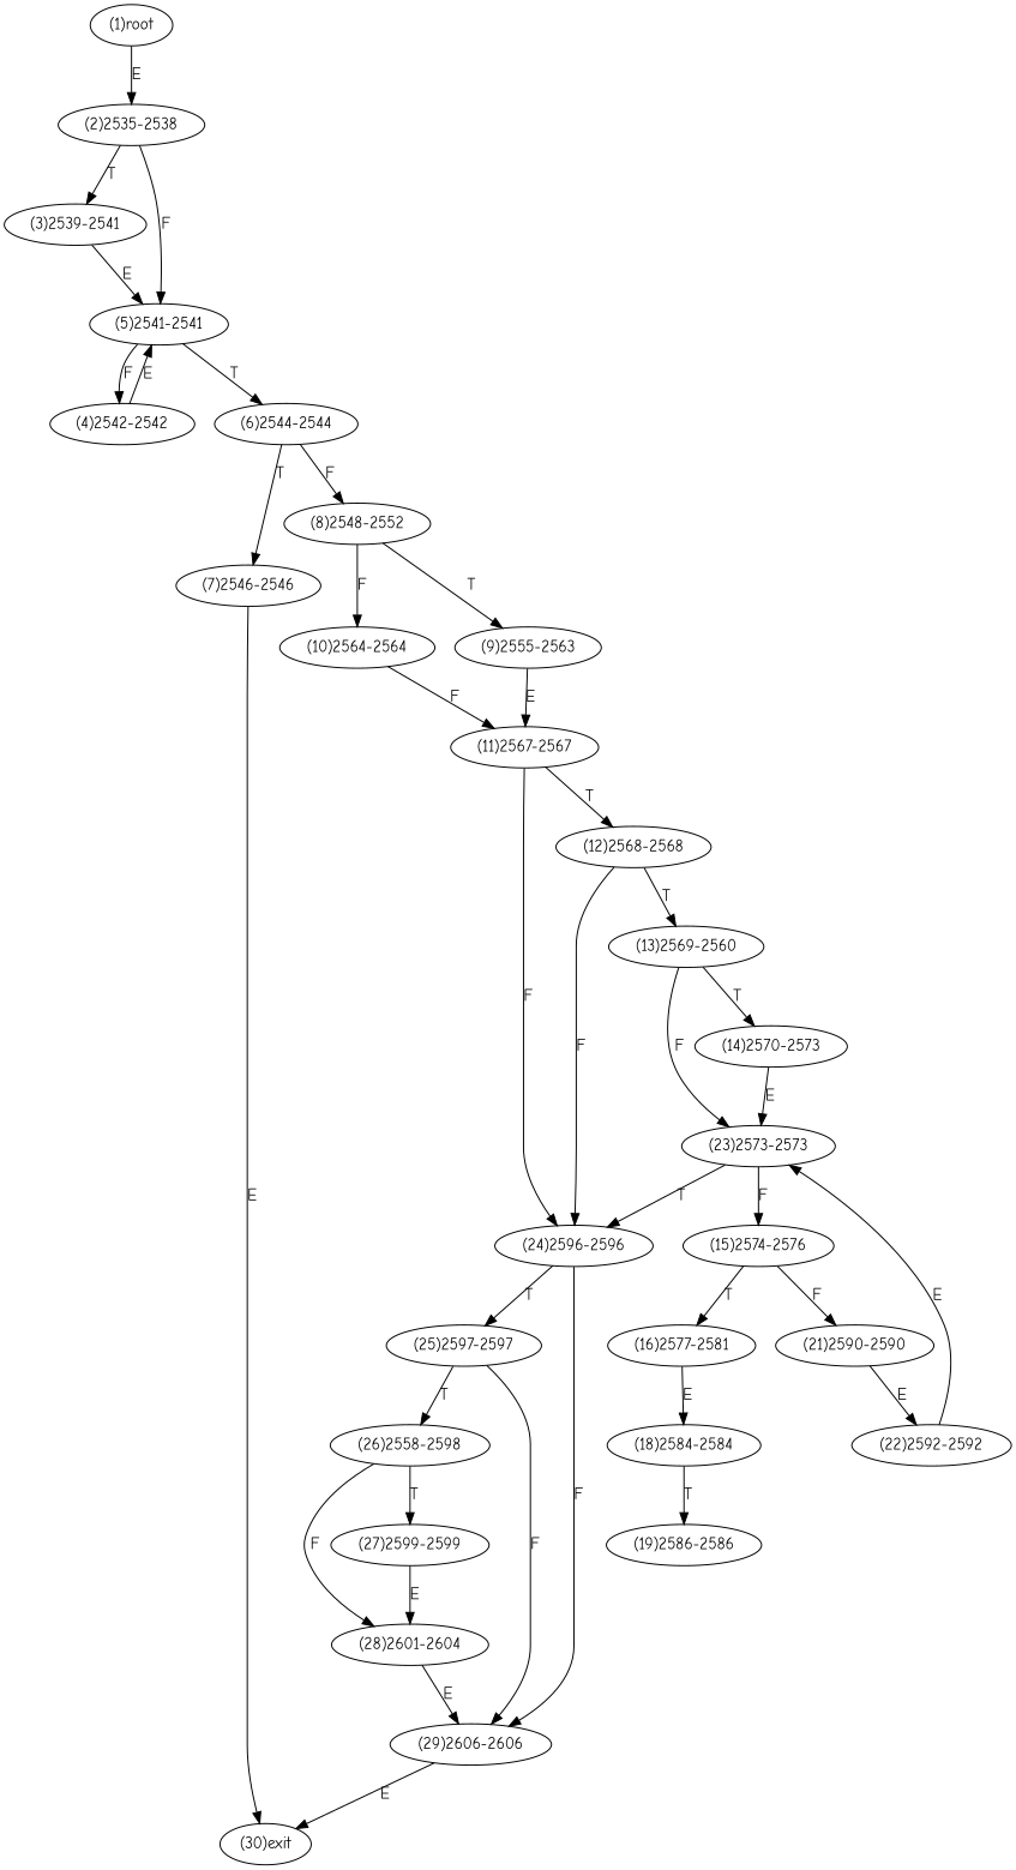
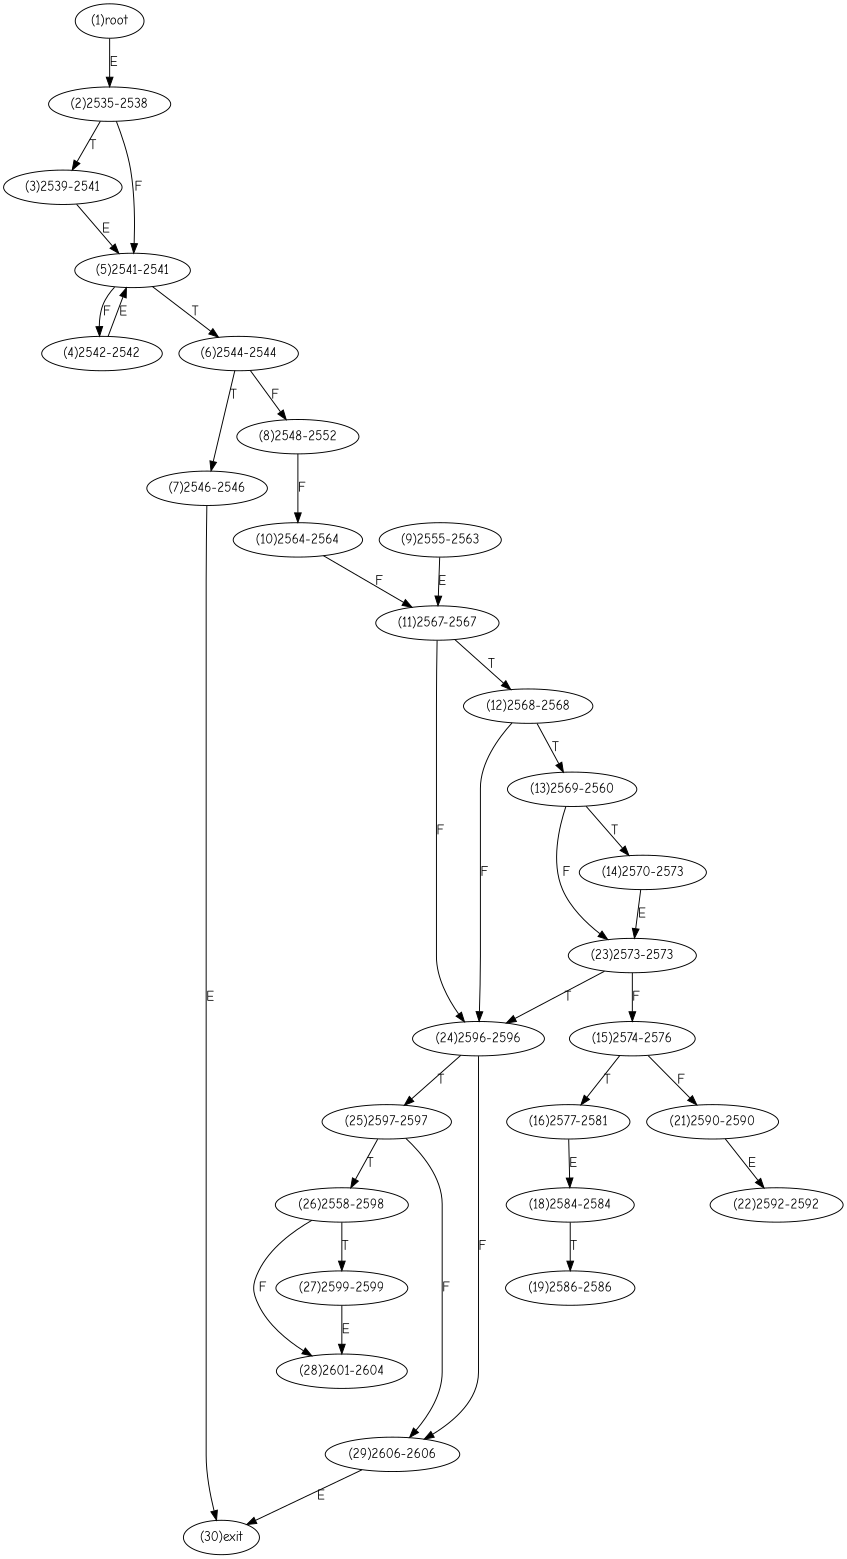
  digraph {
    fontname="Comic Neue"
    node [fontname="Comic Neue"]
    edge [fontname="Comic Neue"]
    n1 [label="(1)root"]
    n2 [label="(2)2535-2538"]
    n3 [label="(3)2539-2541"]
    n4 [label="(5)2541-2541"]
    n5 [label="(4)2542-2542"]
    n6 [label="(6)2544-2544"]
    n7 [label="(7)2546-2546"]
    n8 [label="(8)2548-2552"]
    n9 [label="(30)exit"]
    n10 [label="(9)2555-2563"]
    n11 [label="(10)2564-2564"]
    n12 [label="(11)2567-2567"]
    n13 [label="(12)2568-2568"]
    n14 [label="(24)2596-2596"]
    n15 [label="(13)2569-2560"]
    n16 [label="(25)2597-2597"]
    n17 [label="(29)2606-2606"]
    n18 [label="(14)2570-2573"]
    n19 [label="(23)2573-2573"]
    n20 [label="(15)2574-2576"]
    n21 [label="(16)2577-2581"]
    n22 [label="(21)2590-2590"]
    n23 [label="(18)2584-2584"]
    n24 [label="(22)2592-2592"]
    n25 [label="(19)2586-2586"]
    n26 [label="(26)2558-2598"]
    n27 [label="(27)2599-2599"]
    n28 [label="(28)2601-2604"]
    n1 -> n2 [label=E]
    n2 -> n3 [label=T]
    n2 -> n4 [label=F]
    n3 -> n4 [label=E]
    n4 -> n5 [label=F]
    n4 -> n6 [label=T]
    n5 -> n4 [label=E]
    n6 -> n7 [label=T]
    n6 -> n8 [label=F]
    n7 -> n9 [label=E]
-   n8 -> n10 [label=T]
    n8 -> n11 [label=F]
    n10 -> n12 [label=E]
    n11 -> n12 [label=F]
    n12 -> n13 [label=T]
    n12 -> n14 [label=F]
    n13 -> n14 [label=F]
    n13 -> n15 [label=T]
    n14 -> n16 [label=T]
    n14 -> n17 [label=F]
    n15 -> n18 [label=T]
    n15 -> n19 [label=F]
    n16 -> n17 [label=F]
    n16 -> n26 [label=T]
    n17 -> n9 [label=E]
    n18 -> n19 [label=E]
    n19 -> n14 [label=T]
    n19 -> n20 [label=F]
    n20 -> n21 [label=T]
    n20 -> n22 [label=F]
    n21 -> n23 [label=E]
    n22 -> n24 [label=E]
    n23 -> n25 [label=T]
-   n24 -> n19 [label=E]
    n26 -> n27 [label=T]
    n26 -> n28 [label=F]
    n27 -> n28 [label=E]
-   n28 -> n17 [label=E]
  }
